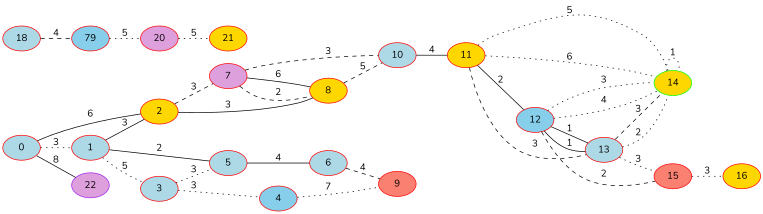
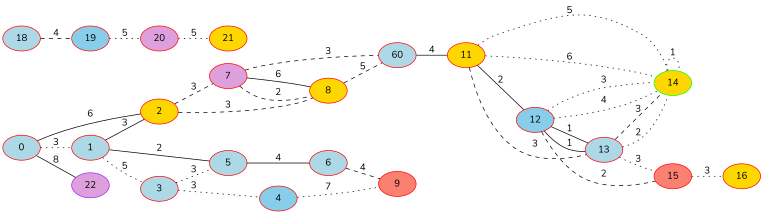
  graph {
    fontname=Nunito
    rankdir=LR
    node [color=red fillcolor=lightblue fontname=Nunito style=filled weight=1]
    edge [fontname=Nunito style=dotted]
    0
    1
    2 [fillcolor=gold]
    22 [color=purple fillcolor=plum weight=4]
    3
    5
    7 [fillcolor=plum]
    8 [fillcolor=gold]
    4 [fillcolor=skyblue]
    6
-   10
+   10 [label=60]
    9 [fillcolor=salmon]
    11 [fillcolor=gold]
    12 [fillcolor=skyblue]
    13
    14 [color=green fillcolor=gold weight=2]
    15 [fillcolor=salmon]
    16 [fillcolor=gold]
-   19 [fillcolor=skyblue label=79]
+   19 [fillcolor=skyblue]
    18
    20 [fillcolor=plum]
    21 [fillcolor=gold]
    0 -- 1 [label=3]
    0 -- 2 [label=6 style=solid]
    0 -- 22 [label=8 style=solid]
    1 -- 2 [label=3 style=solid]
    1 -- 3 [label=5]
    1 -- 5 [label=2 style=solid]
    2 -- 7 [label=3 style=dashed]
-   2 -- 8 [label=3 style=solid]
+   2 -- 8 [label=3 style=dashed]
    3 -- 5 [label=3]
    3 -- 4 [label=3]
    5 -- 6 [label=4 style=solid]
    7 -- 8 [label=6 style=solid]
    7 -- 8 [label=2 style=dashed]
    7 -- 10 [label=3 style=dashed]
    8 -- 10 [label=5 style=dashed]
    4 -- 9 [label=7]
    6 -- 9 [label=4 style=dashed]
    10 -- 11 [label=4 style=solid]
    11 -- 12 [label=2 style=solid]
    11 -- 13 [label=3 style=dashed]
    11 -- 14 [label=5]
    11 -- 14 [label=6]
    12 -- 13 [label=1 style=solid]
    12 -- 13 [label=1 style=solid]
    12 -- 14 [label=3]
    12 -- 14 [label=4]
    12 -- 15 [label=2 style=dashed]
    13 -- 14 [label=2]
    13 -- 14 [label=3 style=dashed]
    13 -- 15 [label=3]
    14 -- 14 [label=1]
    15 -- 16 [label=3]
    19 -- 20 [label=5]
    18 -- 19 [label=4 style=dashed]
    20 -- 21 [label=5]
  }
